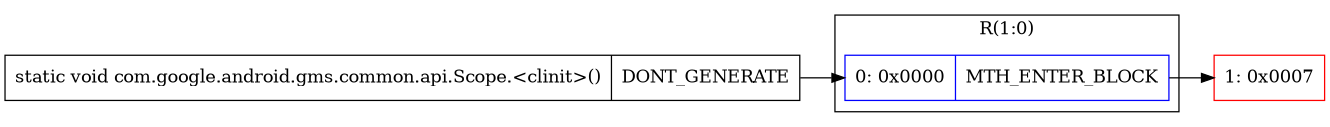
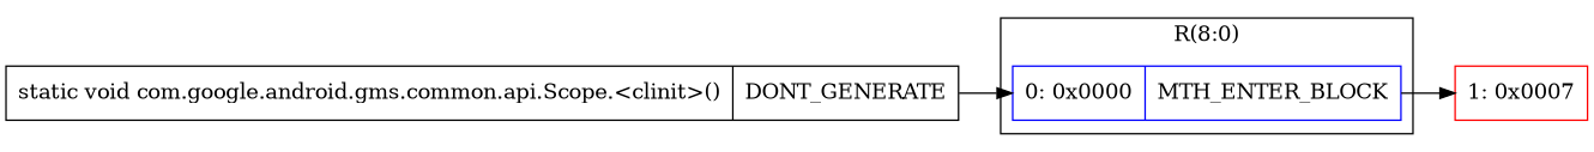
  digraph {
    rankdir=LR
    node [shape=record]
    n1 [color=blue label="{0\:\ 0x0000|MTH_ENTER_BLOCK\l}"]
    n2 [color=red label="{1\:\ 0x0007}"]
    n3 [label="{static void com.google.android.gms.common.api.Scope.\<clinit\>()  | DONT_GENERATE\l}"]
    subgraph cluster_1 {
-     label="R(1:0)"
+     label="R(8:0)"
      n1
    }
    n1 -> n2
    n3 -> n1
  }
